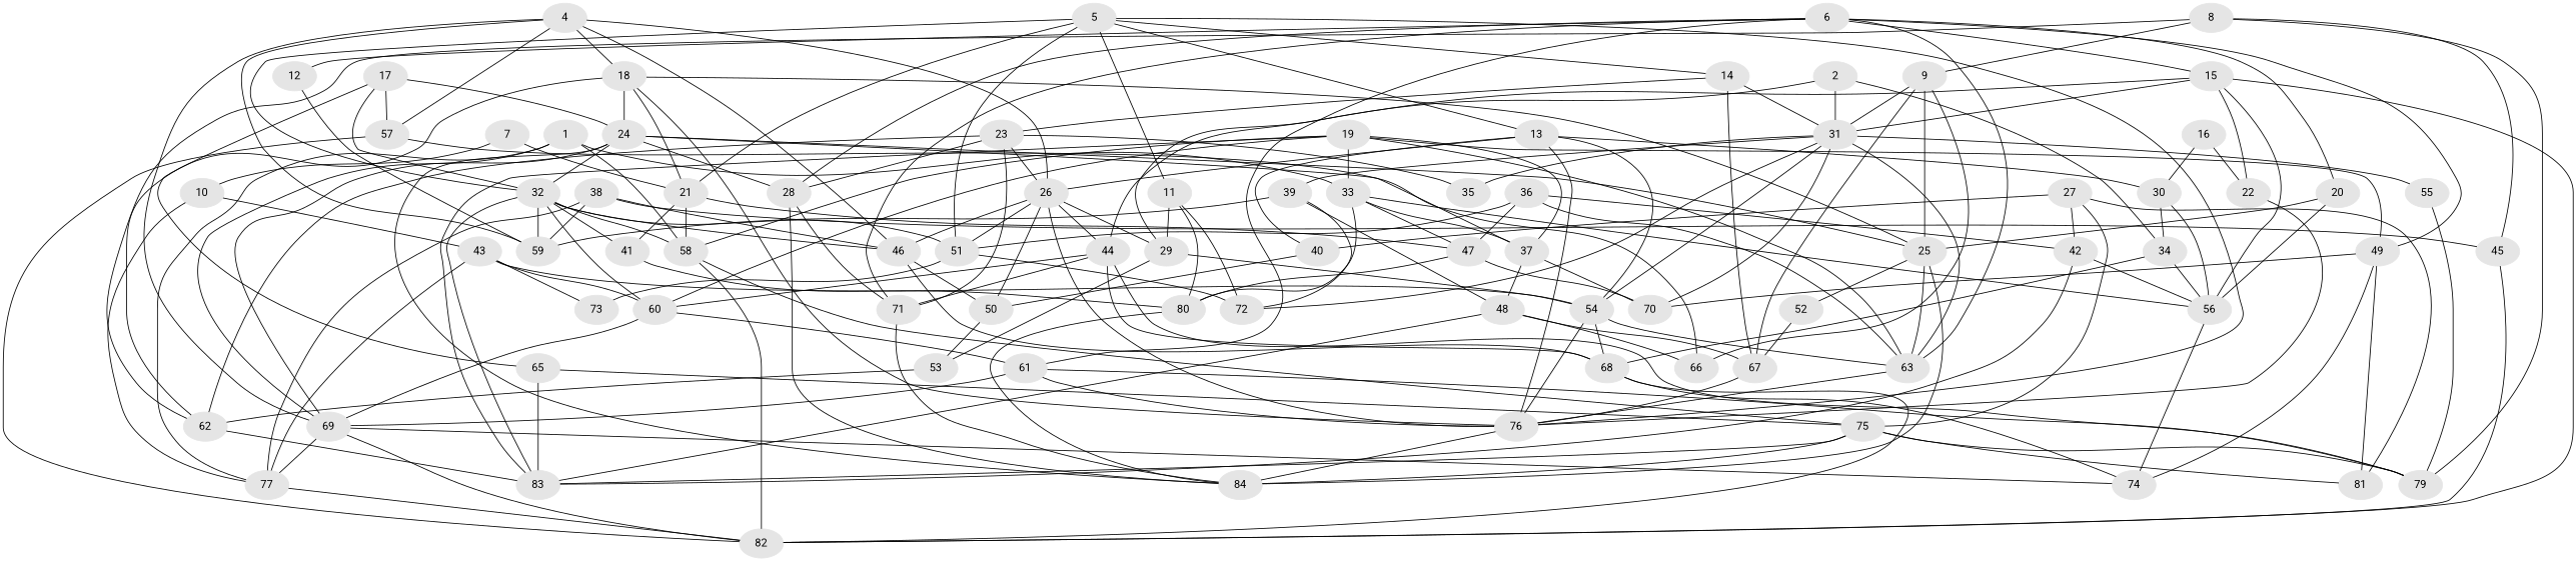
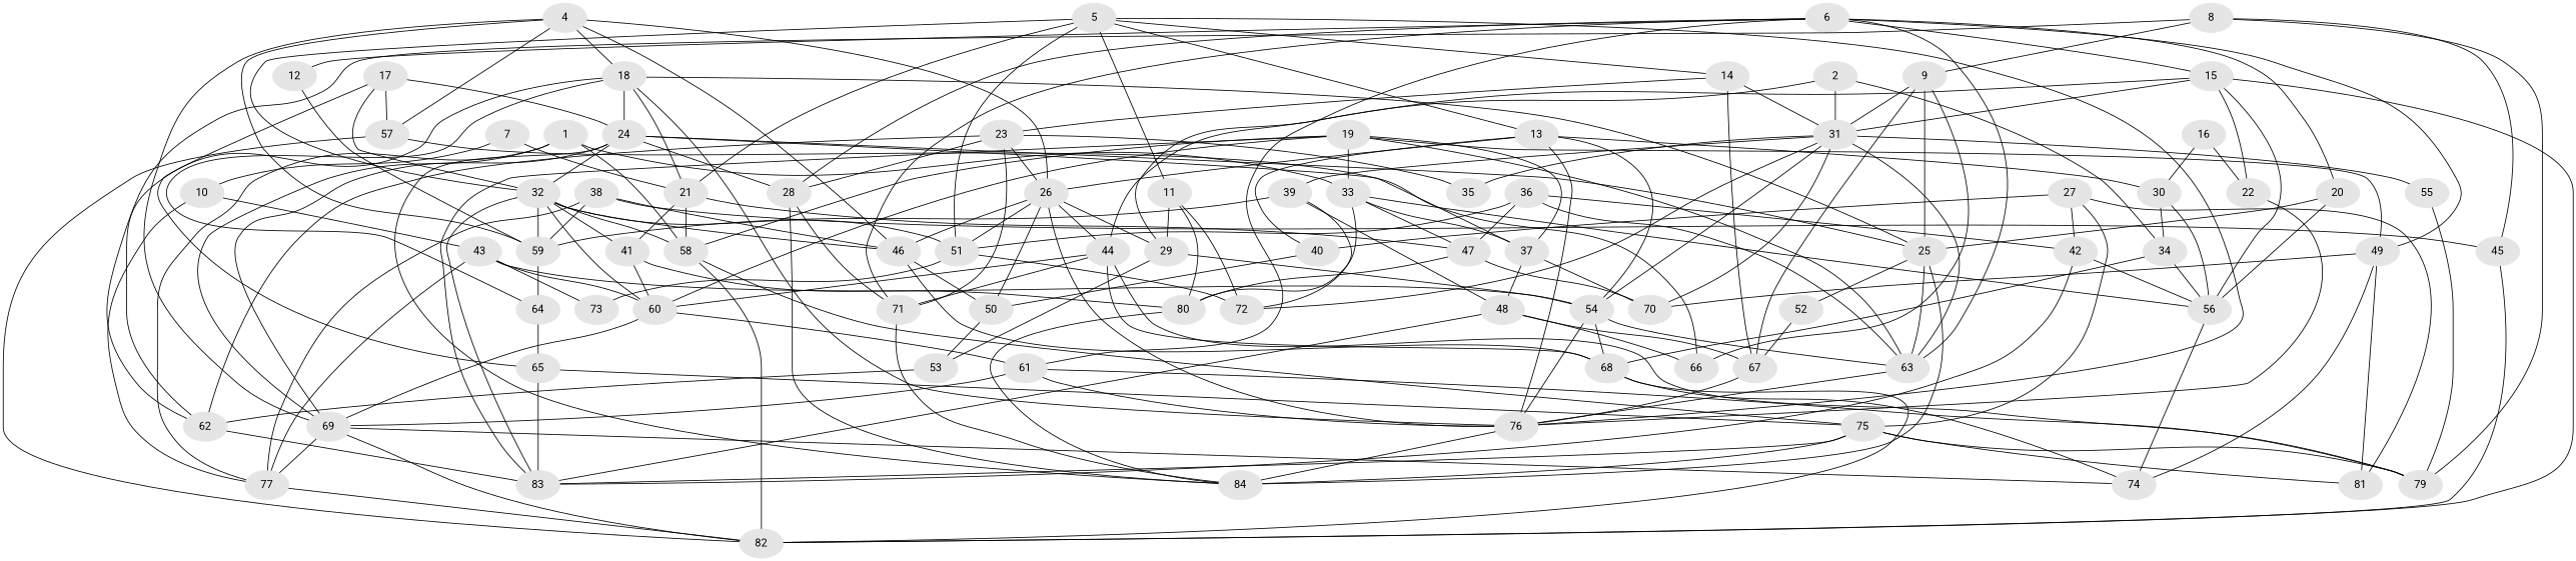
  graph {
    fontname=Roboto
    node [color=gray90 fontname=Roboto style=filled]
    edge [fontname=Roboto weight=1.0]
    1
    33
    58
    69
    77
    80
    56
    37
    47
    82
    75
    74
    2
    29
    31
    34
    54
    53
    63
    72
    35
    39
    55
    70
    68
    4
    18
    26
    46
    57
    59
    21
    76
    62
    25
    24
+   64
    51
    44
    50
    66
    5
    11
    13
    14
    32
    30
    40
    67
    23
    41
    60
    83
    73
    84
    6
    12
    15
    20
    28
    49
    61
    71
    22
    81
    79
    7
    10
    43
    8
    9
    45
    52
    16
    17
    65
    19
    48
    27
    42
    36
    38
    1 -- 33
    1 -- 58
    1 -- 69
    1 -- 77
    33 -- 80
    33 -- 56
    33 -- 37
    33 -- 47
    58 -- 82 [weight=2.0]
    58 -- 75
    69 -- 77
    69 -- 82
    69 -- 74
    77 -- 82
    80 -- 84
    56 -- 74
    37 -- 70
    37 -- 48
    47 -- 80
    47 -- 70
    75 -- 83
    75 -- 84
    75 -- 81
    75 -- 79 [weight=2.0]
    2 -- 29
    2 -- 31
    2 -- 34
    29 -- 54
    29 -- 53
    31 -- 54
    31 -- 63
    31 -- 72
    31 -- 35
    31 -- 39
    31 -- 55 [weight=2.0]
    31 -- 70
    34 -- 56
    34 -- 68 [weight=2.0]
    54 -- 63
    54 -- 68
    54 -- 76
    53 -- 62
    63 -- 76
    39 -- 72
    39 -- 59
    39 -- 48
    55 -- 79
    68 -- 82
    68 -- 74
    4 -- 69
    4 -- 18
    4 -- 26
    4 -- 46
    4 -- 57
    4 -- 59
    18 -- 21
    18 -- 76
    18 -- 62
    18 -- 25
    18 -- 24
+   18 -- 64
    26 -- 29
    26 -- 46
    26 -- 76
    26 -- 51
    26 -- 44
    26 -- 50
    46 -- 68 [weight=2.0]
    46 -- 50
    57 -- 82
    57 -- 66
+   59 -- 64 [weight=2.0]
    21 -- 58
    21 -- 47
    21 -- 41
    76 -- 84
    62 -- 83
    25 -- 63
    25 -- 84 [weight=2.0]
    25 -- 52
    24 -- 69
    24 -- 37
    24 -- 25
    24 -- 32
    24 -- 84
    24 -- 28
+   64 -- 65
    51 -- 72
    51 -- 73
    44 -- 68
    44 -- 60
    44 -- 71
    44 -- 79
    50 -- 53
    5 -- 21
    5 -- 76
    5 -- 51
    5 -- 11
    5 -- 13
    5 -- 14
    5 -- 32
    11 -- 80
    11 -- 29
    11 -- 72
    13 -- 54
    13 -- 26
    13 -- 76
    13 -- 30
    13 -- 40
    14 -- 31
    14 -- 67
    14 -- 23
    32 -- 58
    32 -- 46
    32 -- 59
    32 -- 51
    32 -- 41
    32 -- 60
    32 -- 83
    30 -- 56
    30 -- 34
    40 -- 50
    67 -- 76
    23 -- 35
    23 -- 26
    23 -- 62
    23 -- 28
    23 -- 71
    41 -- 80
+   41 -- 60
    60 -- 69
    60 -- 61
    6 -- 63
    6 -- 12
    6 -- 15
    6 -- 20
    6 -- 28
    6 -- 49
    6 -- 61
    6 -- 71
    12 -- 59
    15 -- 56
    15 -- 82
    15 -- 31
    15 -- 44
    15 -- 22
    20 -- 56
    20 -- 25
    28 -- 84
    28 -- 71
    49 -- 74
    49 -- 70
    49 -- 81
    61 -- 69
    61 -- 76
    61 -- 79
    71 -- 84
    22 -- 76
    7 -- 21
    7 -- 10
    10 -- 77
    10 -- 43
    43 -- 77
    43 -- 54
    43 -- 60
    43 -- 73
    8 -- 62
    8 -- 79
    8 -- 9
    8 -- 45
    9 -- 31
    9 -- 25
    9 -- 66
    9 -- 67
    45 -- 82
    52 -- 67
    16 -- 30
    16 -- 22
    17 -- 57
    17 -- 24
    17 -- 32
    17 -- 65
    65 -- 75
    65 -- 83
    19 -- 33
    19 -- 58
    19 -- 37
    19 -- 63
    19 -- 60
    19 -- 83
    19 -- 49
    48 -- 66
    48 -- 67
    48 -- 83
    27 -- 75
    27 -- 40
    27 -- 81
    27 -- 42
    42 -- 56
    42 -- 83
    36 -- 47
    36 -- 63
    36 -- 51
    36 -- 42
    38 -- 77
    38 -- 46
    38 -- 59 [weight=2.0]
    38 -- 45
  }
